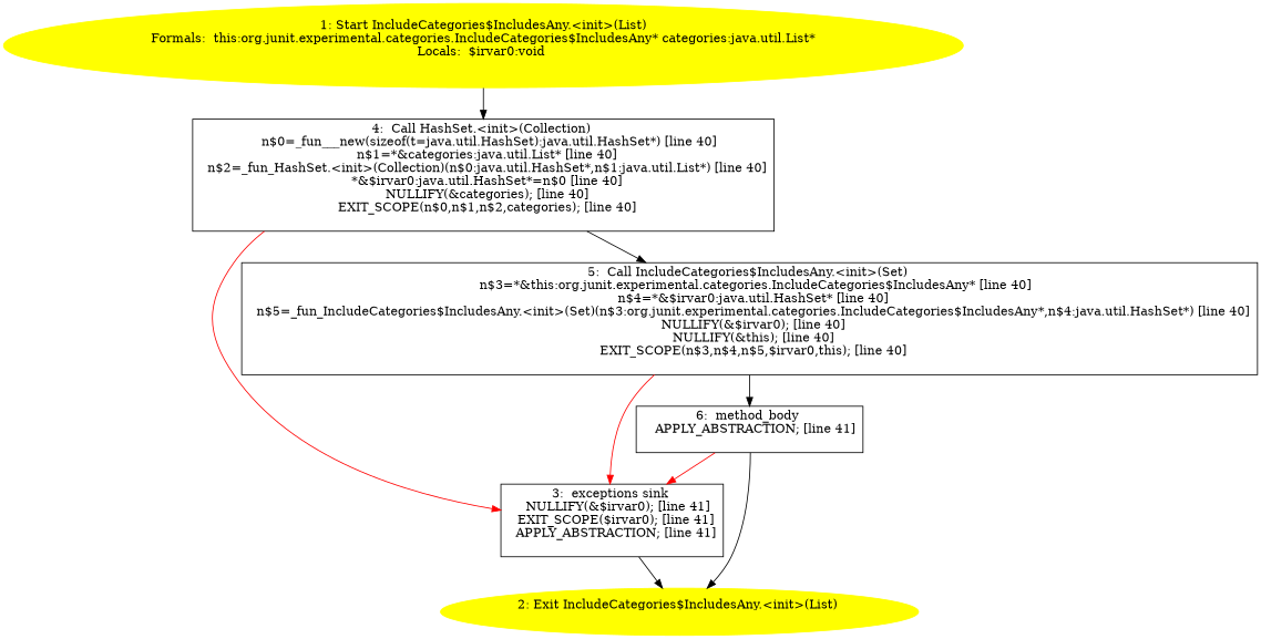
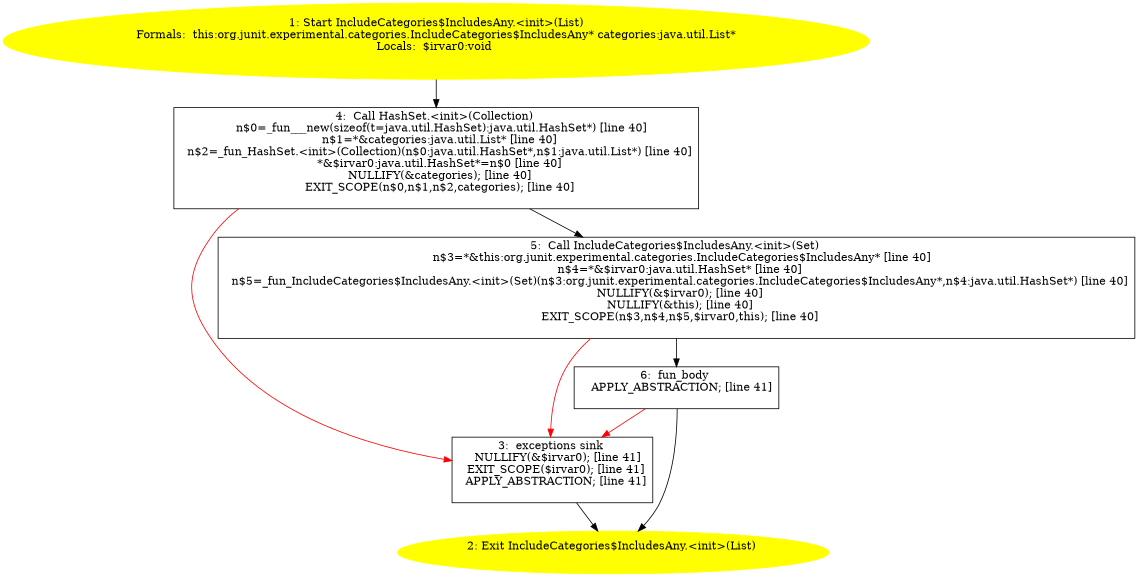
  digraph {
    node [shape=box]
    n1 [color=yellow label="1: Start IncludeCategories$IncludesAny.<init>(List)\nFormals:  this:org.junit.experimental.categories.IncludeCategories$IncludesAny* categories:java.util.List*\nLocals:  $irvar0:void \n  " style=filled shape=""]
    n2 [label="4:  Call HashSet.<init>(Collection) \n   n$0=_fun___new(sizeof(t=java.util.HashSet):java.util.HashSet*) [line 40]\n  n$1=*&categories:java.util.List* [line 40]\n  n$2=_fun_HashSet.<init>(Collection)(n$0:java.util.HashSet*,n$1:java.util.List*) [line 40]\n  *&$irvar0:java.util.HashSet*=n$0 [line 40]\n  NULLIFY(&categories); [line 40]\n  EXIT_SCOPE(n$0,n$1,n$2,categories); [line 40]\n "]
    n3 [label="3:  exceptions sink \n   NULLIFY(&$irvar0); [line 41]\n  EXIT_SCOPE($irvar0); [line 41]\n  APPLY_ABSTRACTION; [line 41]\n "]
    n4 [label="5:  Call IncludeCategories$IncludesAny.<init>(Set) \n   n$3=*&this:org.junit.experimental.categories.IncludeCategories$IncludesAny* [line 40]\n  n$4=*&$irvar0:java.util.HashSet* [line 40]\n  n$5=_fun_IncludeCategories$IncludesAny.<init>(Set)(n$3:org.junit.experimental.categories.IncludeCategories$IncludesAny*,n$4:java.util.HashSet*) [line 40]\n  NULLIFY(&$irvar0); [line 40]\n  NULLIFY(&this); [line 40]\n  EXIT_SCOPE(n$3,n$4,n$5,$irvar0,this); [line 40]\n "]
    n5 [color=yellow label="2: Exit IncludeCategories$IncludesAny.<init>(List) \n  " style=filled shape=""]
-   n6 [label="6:  method_body \n   APPLY_ABSTRACTION; [line 41]\n "]
+   n6 [label="6:  fun_body \n   APPLY_ABSTRACTION; [line 41]\n "]
    n1 -> n2
    n2 -> n3 [color=red]
    n2 -> n4
    n3 -> n5
    n4 -> n3 [color=red]
    n4 -> n6
    n6 -> n3 [color=red]
    n6 -> n5
  }
